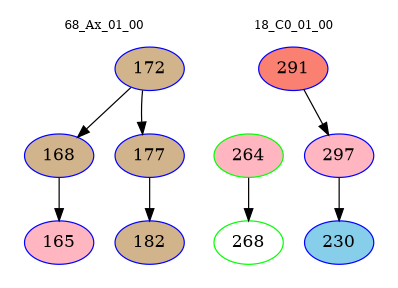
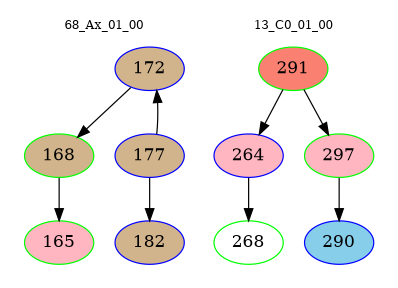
  digraph {
    node [color=blue fillcolor=tan style=filled]
    edge [color=black]
    n1 [label=172]
-   n2 [label=168]
+   n2 [color=green label=168]
    n3 [label=177]
-   n4 [fillcolor=lightpink label=165]
+   n4 [color=green fillcolor=lightpink label=165]
    n5 [label=182]
-   n6 [fillcolor=salmon label=291]
-   n7 [color=green fillcolor=lightpink label=264]
-   n8 [fillcolor=lightpink label=297]
+   n6 [color=green fillcolor=salmon label=291]
+   n7 [fillcolor=lightpink label=264]
+   n8 [color=green fillcolor=lightpink label=297]
    n9 [color=green fillcolor=white label=268]
-   n10 [fillcolor=skyblue label=230]
+   n10 [fillcolor=skyblue label=290]
    subgraph cluster_1 {
      color=white
      fontsize=10
      label="68_Ax_01_00"
      n1
      n2
      n3
      n4
      n5
    }
    subgraph cluster_2 {
      color=white
      fontsize=10
-     label="18_C0_01_00"
+     label="13_C0_01_00"
      n6
      n7
      n8
      n9
      n10
    }
    n1 -> n2
-   n1 -> n3
+   n3 -> n1
    n2 -> n4
    n3 -> n5
+   n6 -> n7
    n6 -> n8
    n7 -> n9
    n8 -> n10
  }
